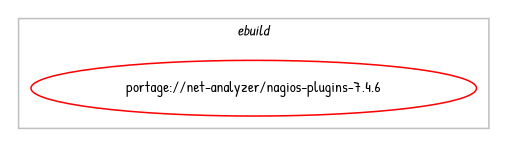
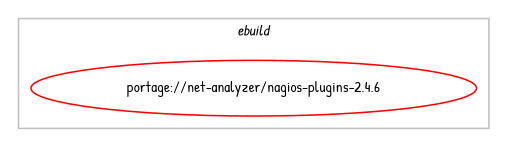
  digraph {
    compound=true
    concentrate=true
    fontname="Patrick Hand"
    fontsize=10
    newrank=true
    rankdir=TB
    ranksep=1.5
-   n1 [color=red fontname="Patrick Hand" fontsize=10 label="portage://net-analyzer/nagios-plugins-7.4.6" width=4]
+   n1 [color=red fontname="Patrick Hand" fontsize=10 label="portage://net-analyzer/nagios-plugins-2.4.6" width=4]
    subgraph cluster_1 {
      color=gray
      label=<<i>ebuild</i>>
      n1
    }
    subgraph cluster_2 {
      color=gray
      label=<<i>dependencies</i>>
      subgraph cluster_3 {
        color=gray
        fillcolor="#eeeeee"
        label=<<i>compile</i>>
        style=filled
      }
      subgraph cluster_4 {
        color=gray
        fillcolor="#eeeeee"
        label=<<i>compile and run</i>>
        style=filled
      }
      subgraph cluster_5 {
        color=gray
        fillcolor="#eeeeee"
        label=<<i>run</i>>
        style=filled
      }
    }
    subgraph cluster_6 {
      color=gray
      label=<<i>candidates</i>>
      rank=same
    }
  }
